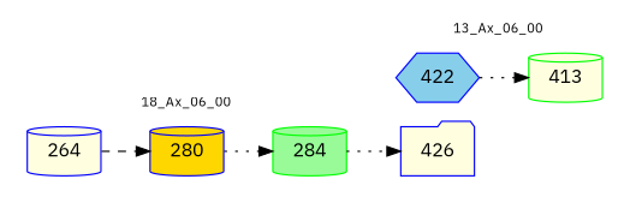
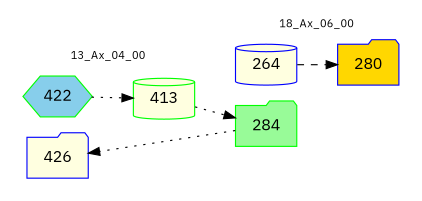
  digraph {
    fontname="IBM Plex Sans"
    rankdir=LR
    node [color=blue fillcolor=lightyellow fontname="IBM Plex Sans" shape=cylinder style=filled]
    edge [color=black fontname="IBM Plex Sans" style=dotted]
-   n1 [fillcolor=gold label=280]
+   n1 [fillcolor=gold label=280 shape=folder]
    n2 [label=264]
-   n3 [color=green fillcolor=palegreen label=284]
-   n4 [fillcolor=skyblue label=422 shape=hexagon]
+   n3 [color=green fillcolor=palegreen label=284 shape=folder]
+   n4 [color=green fillcolor=skyblue label=422 shape=hexagon]
    n5 [color=green label=413]
    n6 [label=426 shape=folder]
    subgraph cluster_1 {
      color=white
      fontsize=10
      label="18_Ax_06_00"
      n1
      n2
      n3
    }
    subgraph cluster_2 {
      color=white
      fontsize=10
-     label="13_Ax_06_00"
+     label="13_Ax_04_00"
      n4
      n5
      n6
    }
-   n1 -> n3
+   n5 -> n3
    n2 -> n1 [style=dashed]
    n3 -> n6
    n4 -> n5
  }
